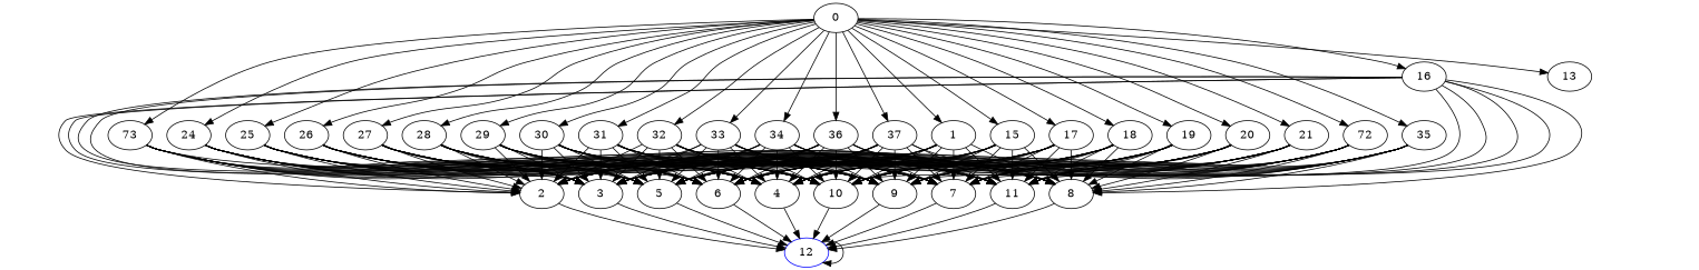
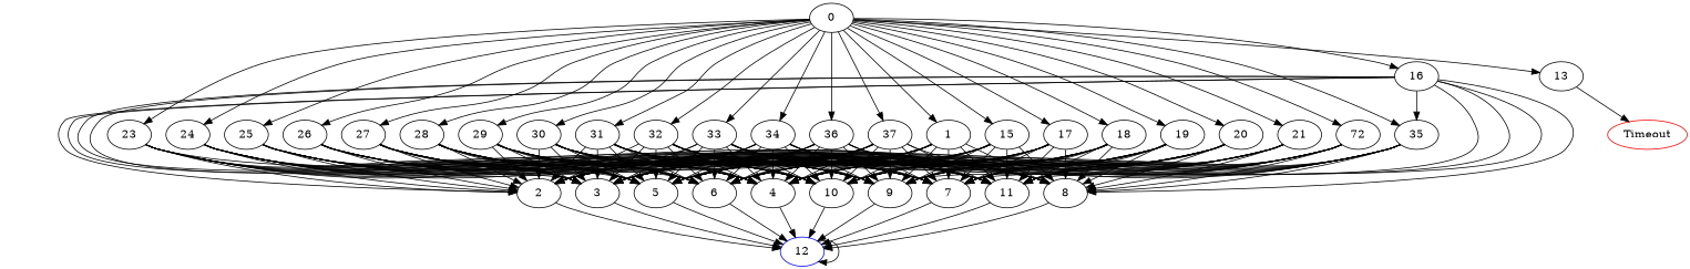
  digraph {
    0
    1
    13
    15
    16
    17
    18
    19
    20
    21
    n11 [label=72]
-   23 [label=73]
+   23
    24
    25
    26
    27
    28
    29
    30
    31
    32
    33
    34
    35
    36
    37
    2
    3
    4
    5
    6
    7
    8
    9
    10
    11
+   Timeout [color=red]
    12 [color=blue]
    0 -> 1
    0 -> 13
    0 -> 15
    0 -> 16
    0 -> 17
    0 -> 18
    0 -> 19
    0 -> 20
    0 -> 21
    0 -> n11
    0 -> 23
    0 -> 24
    0 -> 25
    0 -> 26
    0 -> 27
    0 -> 28
    0 -> 29
    0 -> 30
    0 -> 31
    0 -> 32
    0 -> 33
    0 -> 34
    0 -> 35
    0 -> 36
    0 -> 37
    1 -> 2
    1 -> 3
    1 -> 4
    1 -> 5
    1 -> 6
    1 -> 7
    1 -> 8
    1 -> 9
    1 -> 10
    1 -> 11
+   13 -> Timeout
    15 -> 2
    15 -> 3
    15 -> 4
    15 -> 5
    15 -> 6
    15 -> 7
    15 -> 8
    15 -> 9
    15 -> 10
    15 -> 11
    16 -> 2
    16 -> 3
    16 -> 5
    16 -> 6
    16 -> 7
    16 -> 8
    16 -> 9
-   16 -> 10
+   16 -> 35
    16 -> 11
    17 -> 2
    17 -> 3
    17 -> 4
    17 -> 5
    17 -> 6
    17 -> 7
    17 -> 8
    17 -> 9
    17 -> 10
    17 -> 11
    18 -> 2
    18 -> 3
    18 -> 4
    18 -> 5
    18 -> 6
    18 -> 7
    18 -> 8
    18 -> 9
    18 -> 10
    18 -> 11
    19 -> 2
    19 -> 3
    19 -> 4
    19 -> 5
    19 -> 6
    19 -> 7
    19 -> 8
    19 -> 9
    19 -> 10
    19 -> 11
    20 -> 2
    20 -> 3
    20 -> 4
    20 -> 5
    20 -> 6
    20 -> 7
    20 -> 8
    20 -> 9
    20 -> 10
    20 -> 11
    21 -> 2
    21 -> 3
    21 -> 4
    21 -> 5
    21 -> 6
    21 -> 7
    21 -> 8
    21 -> 9
    21 -> 10
    21 -> 11
    n11 -> 2
    n11 -> 3
    n11 -> 4
    n11 -> 5
    n11 -> 6
    n11 -> 7
    n11 -> 8
    n11 -> 9
    n11 -> 10
    n11 -> 11
    23 -> 2
    23 -> 3
    23 -> 4
    23 -> 5
    23 -> 6
    23 -> 7
    23 -> 8
    23 -> 9
    23 -> 10
    23 -> 11
    24 -> 2
    24 -> 3
    24 -> 4
    24 -> 5
    24 -> 6
    24 -> 7
    24 -> 8
    24 -> 9
    24 -> 10
    24 -> 11
    25 -> 2
    25 -> 3
    25 -> 4
    25 -> 5
    25 -> 6
    25 -> 7
    25 -> 8
    25 -> 9
    25 -> 10
    25 -> 11
    26 -> 2
    26 -> 3
    26 -> 4
    26 -> 5
    26 -> 6
    26 -> 7
    26 -> 8
    26 -> 9
    26 -> 10
    26 -> 11
    27 -> 2
    27 -> 3
    27 -> 4
    27 -> 5
    27 -> 6
    27 -> 7
    27 -> 8
    27 -> 9
    27 -> 10
    27 -> 11
    28 -> 2
    28 -> 3
    28 -> 4
    28 -> 5
    28 -> 6
    28 -> 7
    28 -> 8
    28 -> 9
    28 -> 10
    28 -> 11
    29 -> 2
    29 -> 3
    29 -> 4
    29 -> 5
    29 -> 6
    29 -> 7
    29 -> 8
    29 -> 9
    29 -> 10
    29 -> 11
    30 -> 2
    30 -> 3
    30 -> 4
    30 -> 5
    30 -> 6
    30 -> 7
    30 -> 8
    30 -> 9
    30 -> 10
    30 -> 11
    31 -> 2
    31 -> 3
    31 -> 4
    31 -> 5
    31 -> 6
    31 -> 7
    31 -> 8
    31 -> 9
    31 -> 10
    31 -> 11
    32 -> 2
    32 -> 3
    32 -> 4
    32 -> 5
    32 -> 6
    32 -> 7
    32 -> 8
    32 -> 9
    32 -> 10
    32 -> 11
    33 -> 2
    33 -> 3
    33 -> 4
    33 -> 5
    33 -> 6
    33 -> 7
    33 -> 8
    33 -> 9
    33 -> 10
    33 -> 11
    34 -> 2
    34 -> 3
    34 -> 4
    34 -> 5
    34 -> 6
    34 -> 7
    34 -> 8
    34 -> 9
    34 -> 10
    34 -> 11
    35 -> 2
    35 -> 3
    35 -> 4
    35 -> 5
    35 -> 6
    35 -> 7
    35 -> 8
    35 -> 9
    35 -> 10
    35 -> 11
    36 -> 2
    36 -> 3
    36 -> 4
    36 -> 5
    36 -> 6
    36 -> 7
    36 -> 8
    36 -> 9
    36 -> 10
    36 -> 11
    37 -> 2
    37 -> 3
    37 -> 4
    37 -> 5
    37 -> 6
    37 -> 7
    37 -> 8
    37 -> 9
    37 -> 10
    37 -> 11
    2 -> 12
    3 -> 12
    4 -> 12
    5 -> 12
    6 -> 12
    7 -> 12
    8 -> 12
    9 -> 12
    10 -> 12
    11 -> 12
    12 -> 12
  }
